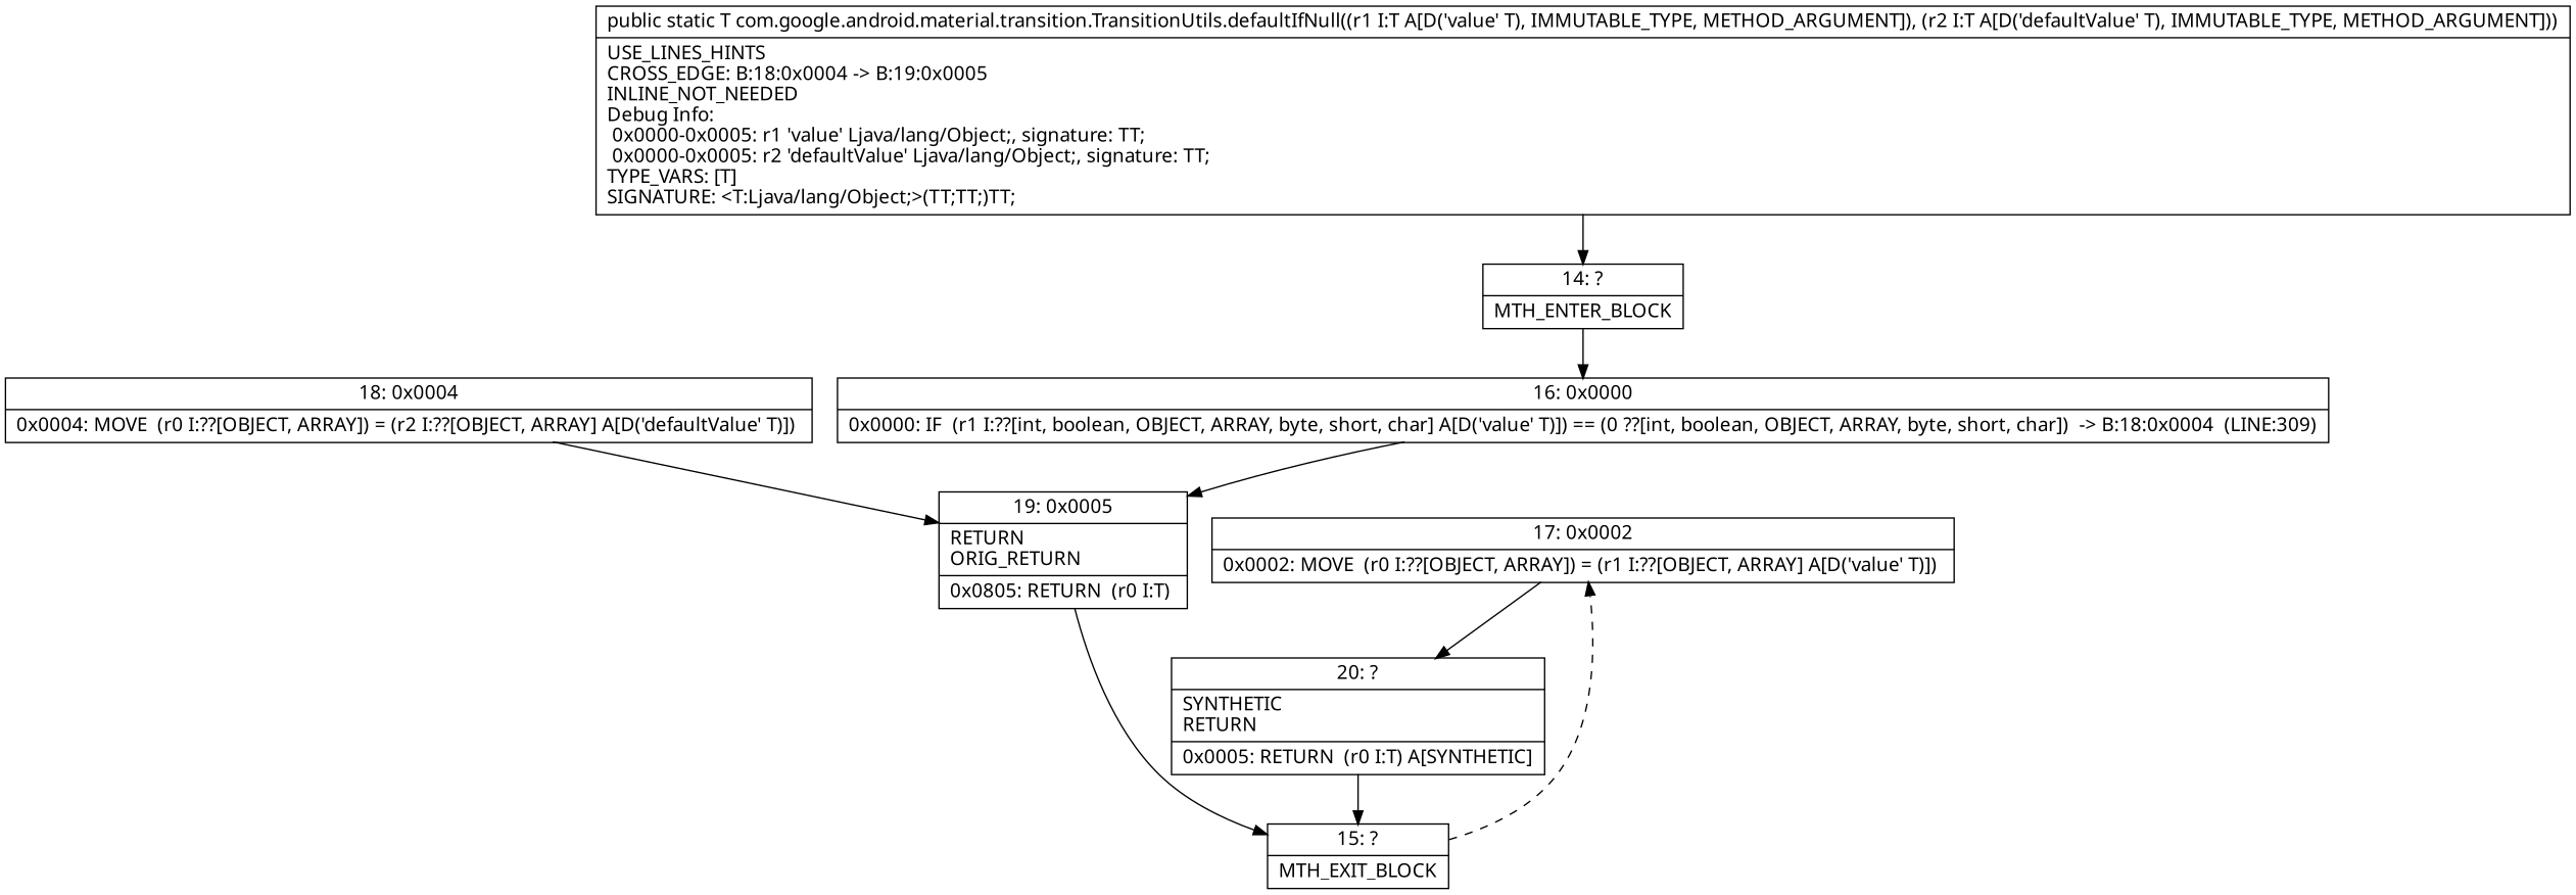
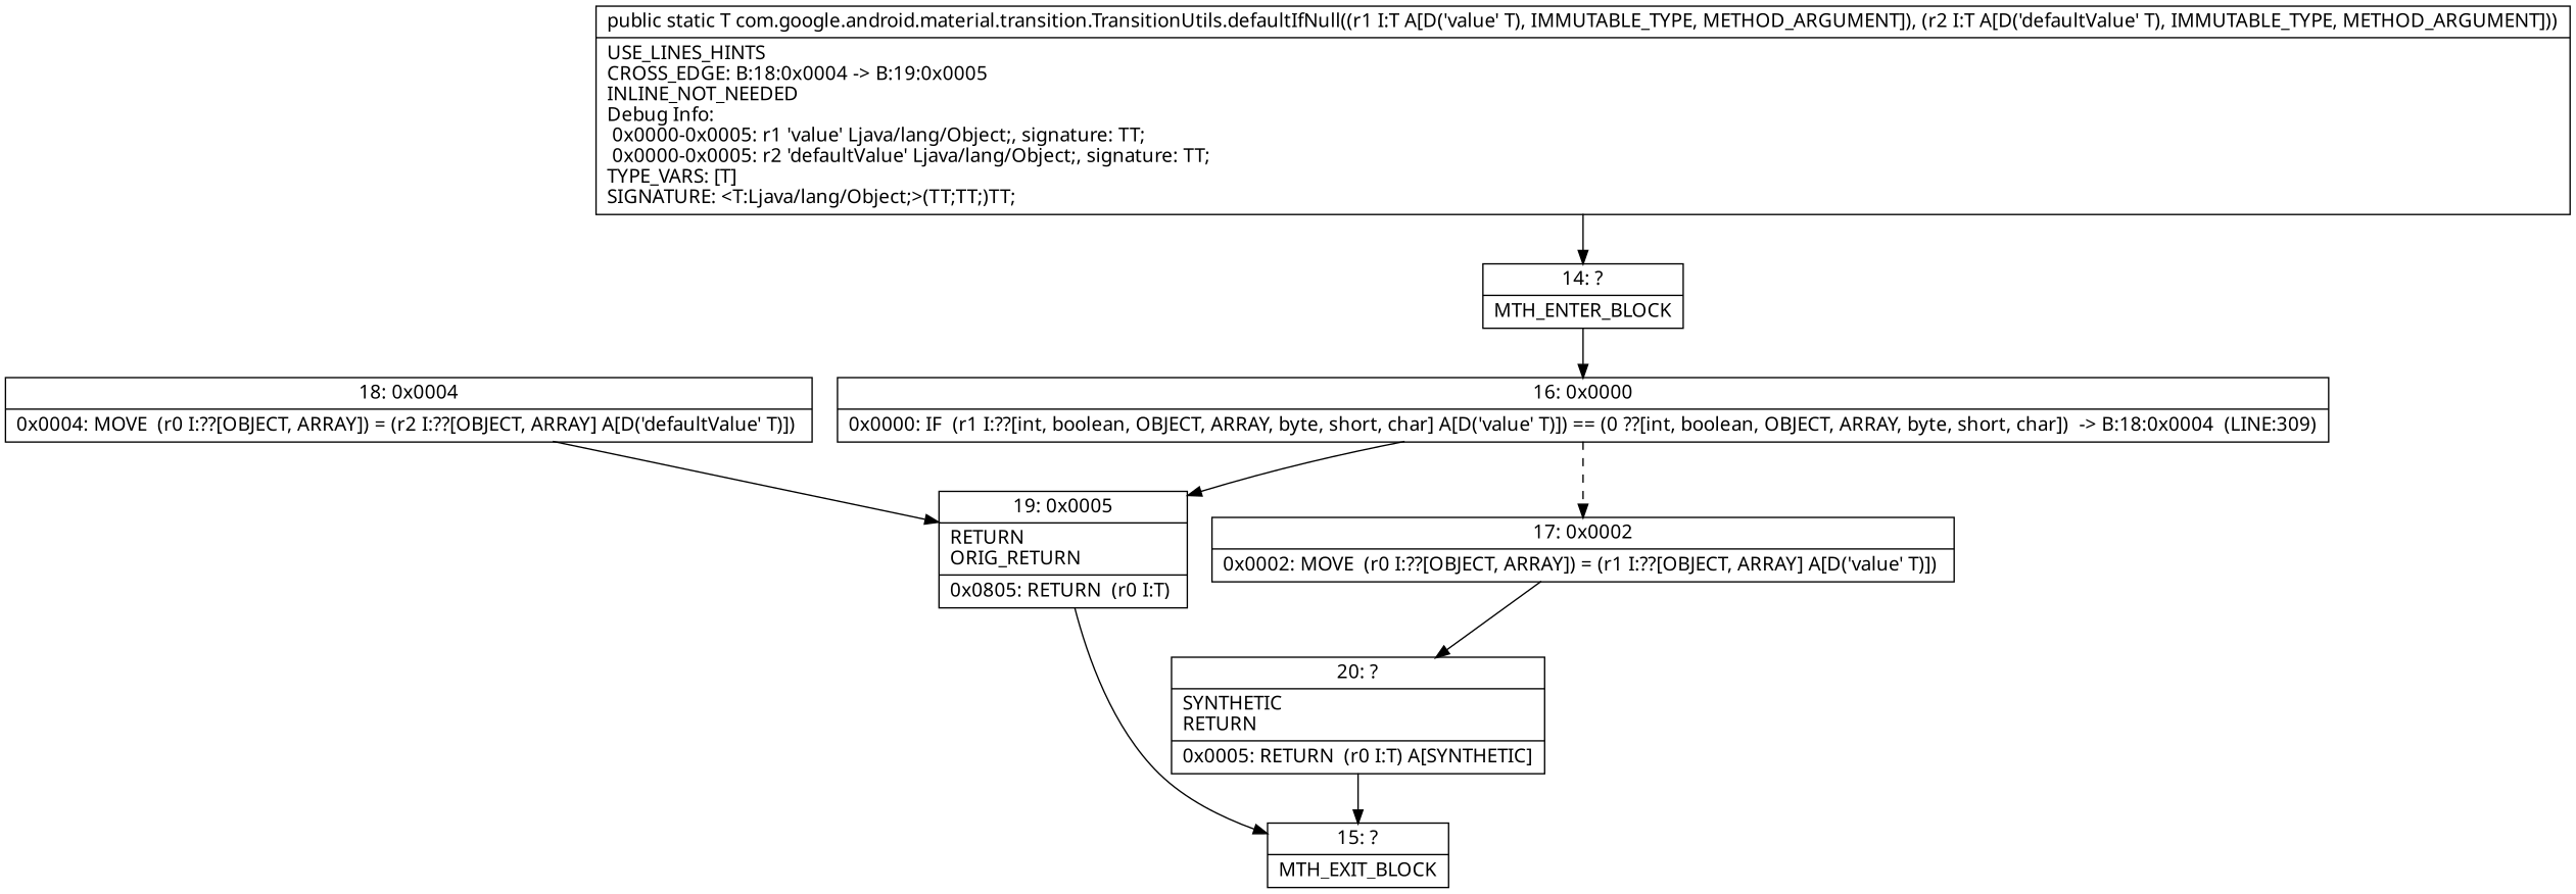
  digraph {
    fontname="Noto Sans"
    node [fontname="Noto Sans" shape=record]
    edge [fontname="Noto Sans"]
    n1 [label="{14\:\ ?|MTH_ENTER_BLOCK\l}"]
    n2 [label="{16\:\ 0x0000|0x0000: IF  (r1 I:??[int, boolean, OBJECT, ARRAY, byte, short, char] A[D('value' T)]) == (0 ??[int, boolean, OBJECT, ARRAY, byte, short, char])  \-\> B:18:0x0004  (LINE:309)\l}"]
    n3 [label="{17\:\ 0x0002|0x0002: MOVE  (r0 I:??[OBJECT, ARRAY]) = (r1 I:??[OBJECT, ARRAY] A[D('value' T)]) \l}"]
    n4 [label="{19\:\ 0x0005|RETURN\lORIG_RETURN\l|0x0805: RETURN  (r0 I:T) \l}"]
    n5 [label="{20\:\ ?|SYNTHETIC\lRETURN\l|0x0005: RETURN  (r0 I:T) A[SYNTHETIC]\l}"]
    n6 [label="{18\:\ 0x0004|0x0004: MOVE  (r0 I:??[OBJECT, ARRAY]) = (r2 I:??[OBJECT, ARRAY] A[D('defaultValue' T)]) \l}"]
    n7 [label="{15\:\ ?|MTH_EXIT_BLOCK\l}"]
    n8 [label="{public static T com.google.android.material.transition.TransitionUtils.defaultIfNull((r1 I:T A[D('value' T), IMMUTABLE_TYPE, METHOD_ARGUMENT]), (r2 I:T A[D('defaultValue' T), IMMUTABLE_TYPE, METHOD_ARGUMENT]))  | USE_LINES_HINTS\lCROSS_EDGE: B:18:0x0004 \-\> B:19:0x0005\lINLINE_NOT_NEEDED\lDebug Info:\l  0x0000\-0x0005: r1 'value' Ljava\/lang\/Object;, signature: TT;\l  0x0000\-0x0005: r2 'defaultValue' Ljava\/lang\/Object;, signature: TT;\lTYPE_VARS: [T]\lSIGNATURE: \<T:Ljava\/lang\/Object;\>(TT;TT;)TT;\l}"]
    n1 -> n2
-   n7 -> n3 [style=dashed]
+   n2 -> n3 [style=dashed]
    n2 -> n4
    n3 -> n5
    n4 -> n7
    n5 -> n7
    n6 -> n4
    n8 -> n1
  }
